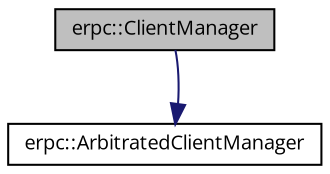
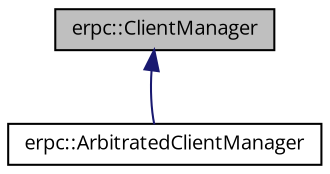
  digraph {
    fontname="Open Sans"
    node [color=black fontname="Open Sans" fontsize=10 shape=record style=filled]
    n1 [fillcolor=grey75 fontcolor=black height=0.2 label="erpc::ClientManager" width=0.4]
    n2 [fillcolor=white height=0.2 label="erpc::ArbitratedClientManager" width=0.4]
-   n2 -> n1 [color=midnightblue dir=back fontname="Open Sans" fontsize=10 labelfontname=Helvetica labelfontsize=10 style=solid]
+   n1 -> n2 [color=midnightblue dir=back fontname="Open Sans" fontsize=10 labelfontname=Helvetica labelfontsize=10 style=solid]
  }
